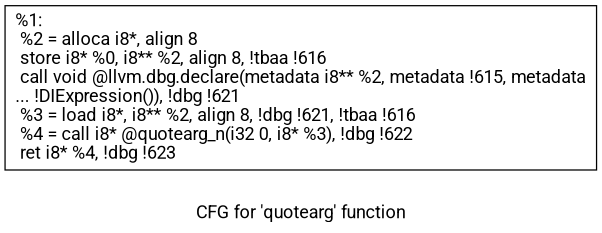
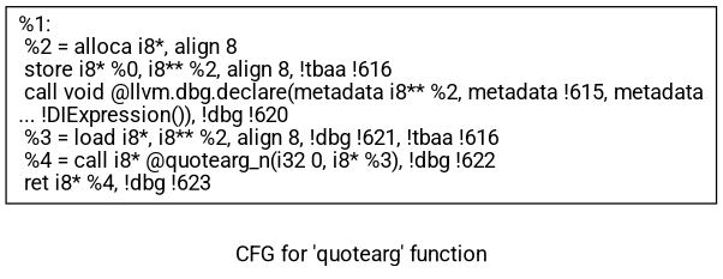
  digraph {
    label="CFG for 'quotearg' function"
    fontname=Roboto
-   n1 [label="{%1:\l  %2 = alloca i8*, align 8\l  store i8* %0, i8** %2, align 8, !tbaa !616\l  call void @llvm.dbg.declare(metadata i8** %2, metadata !615, metadata\l... !DIExpression()), !dbg !621\l  %3 = load i8*, i8** %2, align 8, !dbg !621, !tbaa !616\l  %4 = call i8* @quotearg_n(i32 0, i8* %3), !dbg !622\l  ret i8* %4, !dbg !623\l}" shape=record fontname=Roboto]
+   n1 [label="{%1:\l  %2 = alloca i8*, align 8\l  store i8* %0, i8** %2, align 8, !tbaa !616\l  call void @llvm.dbg.declare(metadata i8** %2, metadata !615, metadata\l... !DIExpression()), !dbg !620\l  %3 = load i8*, i8** %2, align 8, !dbg !621, !tbaa !616\l  %4 = call i8* @quotearg_n(i32 0, i8* %3), !dbg !622\l  ret i8* %4, !dbg !623\l}" shape=record fontname=Roboto]
  }
